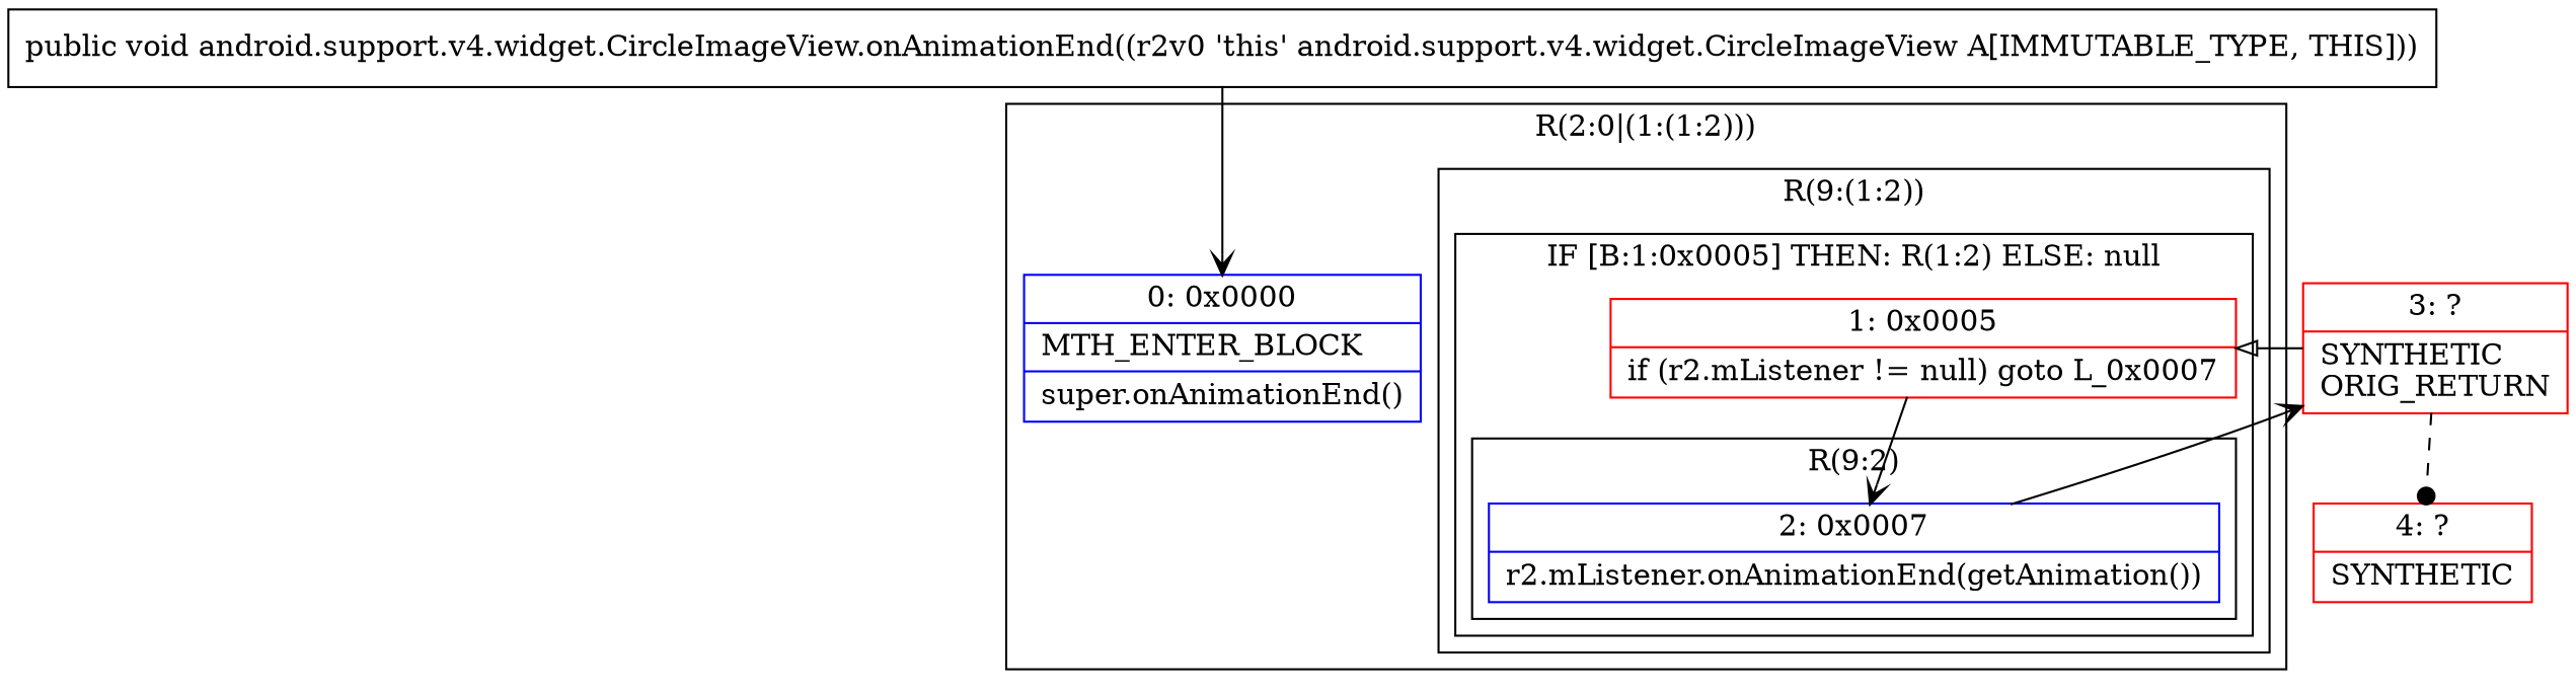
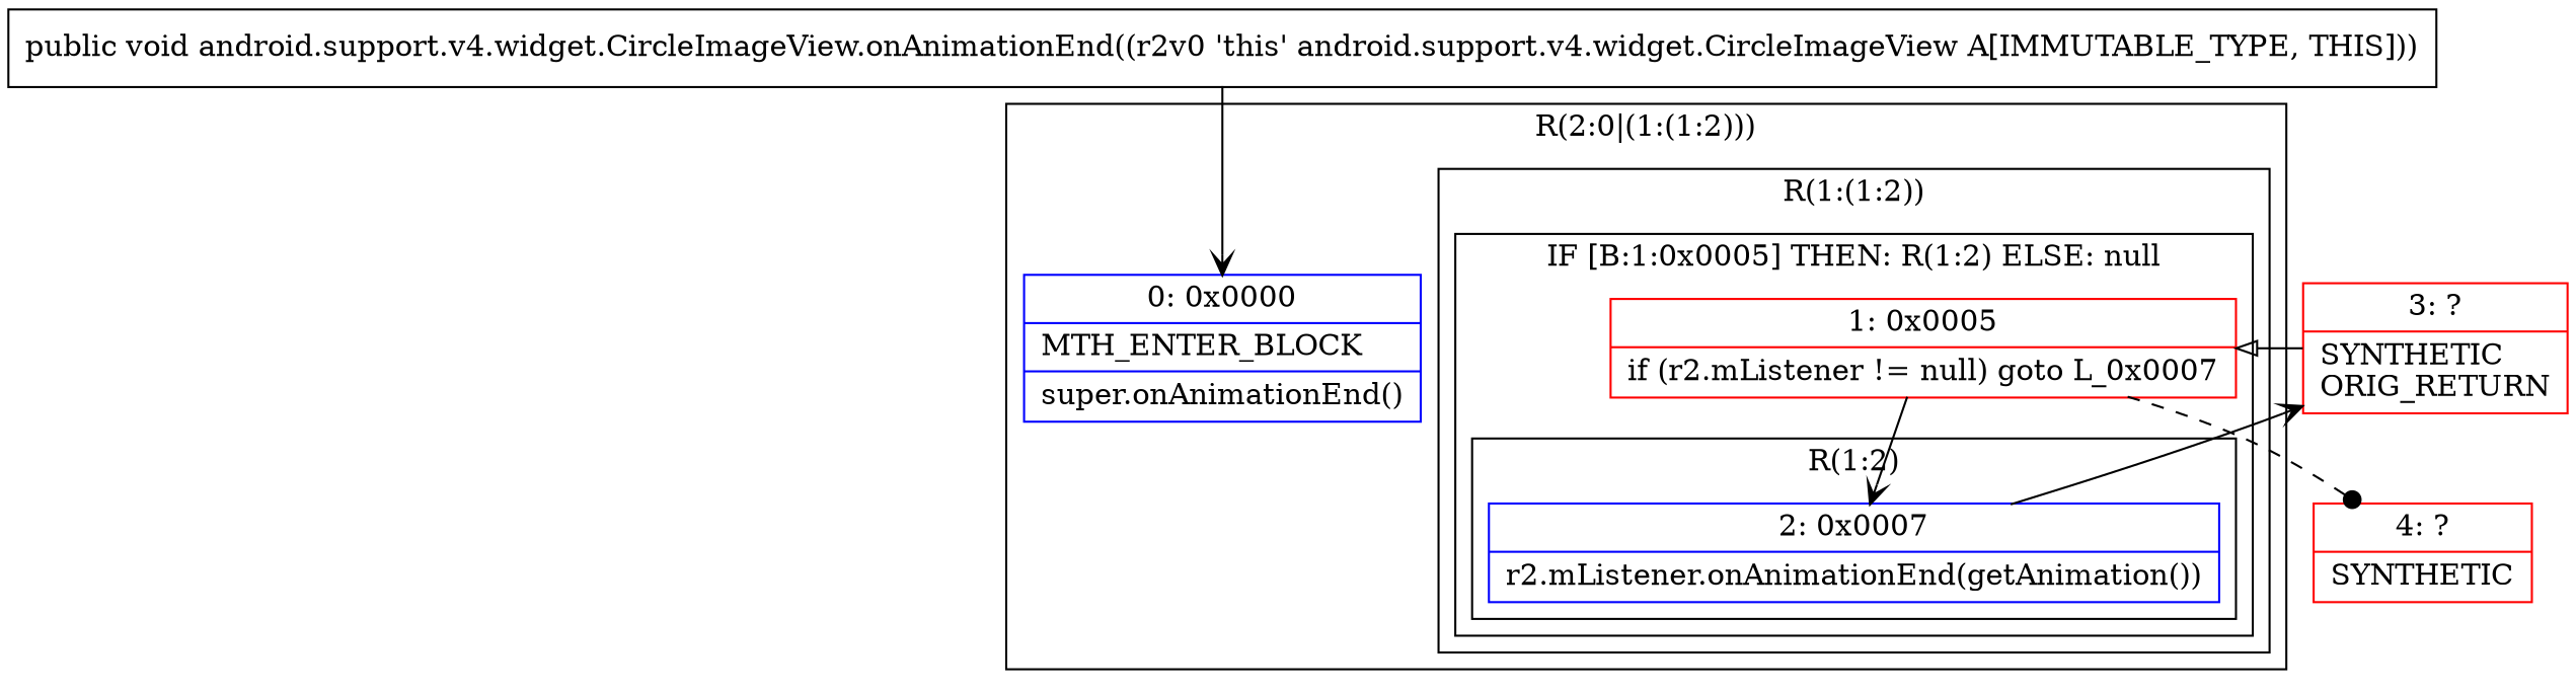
  digraph {
    node [color=red shape=record]
    edge [arrowhead=vee]
    n1 [color=blue label="{2\:\ 0x0007|r2.mListener.onAnimationEnd(getAnimation())\l}"]
    n2 [label="{1\:\ 0x0005|if (r2.mListener != null) goto L_0x0007\l}"]
    n3 [color=blue label="{0\:\ 0x0000|MTH_ENTER_BLOCK\l|super.onAnimationEnd()\l}"]
    n4 [label="{3\:\ ?|SYNTHETIC\lORIG_RETURN\l}"]
    n5 [label="{4\:\ ?|SYNTHETIC\l}"]
    n6 [label="{public void android.support.v4.widget.CircleImageView.onAnimationEnd((r2v0 'this' android.support.v4.widget.CircleImageView A[IMMUTABLE_TYPE, THIS])) }" color=""]
    subgraph cluster_1 {
      label="R(2:0|(1:(1:2)))"
      n3
      subgraph cluster_2 {
-       label="R(9:(1:2))"
+       label="R(1:(1:2))"
        subgraph cluster_3 {
          label="IF [B:1:0x0005] THEN: R(1:2) ELSE: null"
          n2
          subgraph cluster_4 {
-           label="R(9:2)"
+           label="R(1:2)"
            n1
          }
        }
      }
    }
    n1 -> n4
    n2 -> n1
-   n4 -> n5 [arrowhead=dot style=dashed]
+   n2 -> n5 [arrowhead=dot style=dashed]
    n4 -> n2 [arrowhead=onormal]
    n6 -> n3
  }
